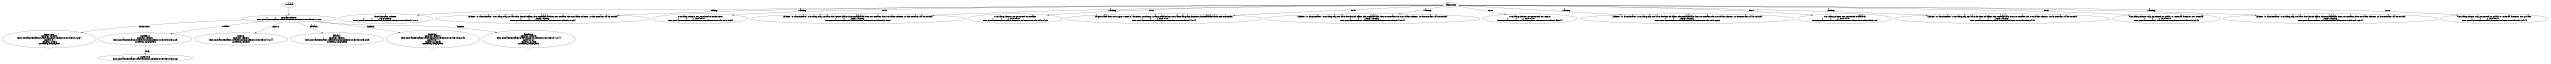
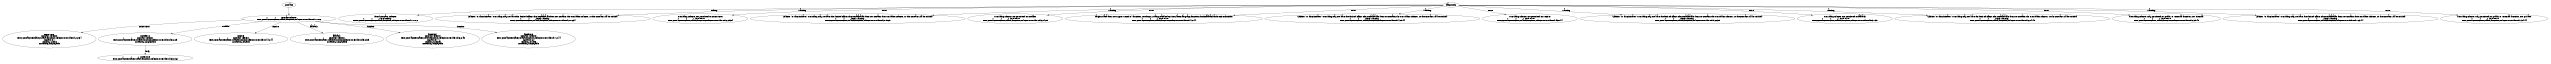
  strict digraph {
    n1 [label="contract selector\ntests/contract_testcases/solana/functions/selector_override.sol:1:1-8:2"]
    n2 [label="constructor \ncontract: selector\ntests/contract_testcases/solana/functions/selector_override.sol:2:2-34\nsignature ()\nvisibility public\nmutability nonpayable"]
    n3 [label="modifier m\ncontract: selector\ntests/contract_testcases/solana/functions/selector_override.sol:3:2-29\nmutability nonpayable"]
    n4 [label="receive \ncontract: selector\ntests/contract_testcases/solana/functions/selector_override.sol:4:2-44\nmutability payable"]
    n5 [label="fallback \ncontract: selector\ntests/contract_testcases/solana/functions/selector_override.sol:5:2-39\nmutability nonpayable"]
    n6 [label="function i\ncontract: selector\ntests/contract_testcases/solana/functions/selector_override.sol:6:2-45\nsignature i()\nvisibility internal\nmutability nonpayable"]
    n7 [label="function p\ncontract: selector\ntests/contract_testcases/solana/functions/selector_override.sol:7:2-44\nsignature p()\nvisibility private\nmutability nonpayable"]
    n8 [label="undersore\ntests/contract_testcases/solana/functions/selector_override.sol:3:31-32"]
    n9 [label="found contract 'selector'\nlevel Debug\ntests/contract_testcases/solana/functions/selector_override.sol:1:1-8:2"]
    n10 [label="Selector (or discriminator) overriding may not have the desired effect. The metadata file does not contains the overridden selector, so the contract will be unused.\nlevel Warning\ntests/contract_testcases/solana/functions/selector_override.sol:2:16-34"]
    n11 [label="overriding selector not permitted on constructor\nlevel Error\ntests/contract_testcases/solana/functions/selector_override.sol:2:25-34"]
    n12 [label="Selector (or discriminator) overriding may not have the desired effect. The metadata file does not contains the overridden selector, so the contract will be unused.\nlevel Warning\ntests/contract_testcases/solana/functions/selector_override.sol:3:15-29"]
    n13 [label="overriding selector not permitted on modifier\nlevel Error\ntests/contract_testcases/solana/functions/selector_override.sol:3:24-29"]
    n14 [label="target solana does not support receive() functions, see https://solang.readthedocs.io/en/latest/language/functions.html#fallback-and-receive-function\nlevel Error\ntests/contract_testcases/solana/functions/selector_override.sol:4:2-44"]
    n15 [label="Selector (or discriminator) overriding may not have the desired effect. The metadata file does not contains the overridden selector, so the contract will be unused.\nlevel Warning\ntests/contract_testcases/solana/functions/selector_override.sol:4:29-44"]
    n16 [label="overriding selector not permitted on receive\nlevel Error\ntests/contract_testcases/solana/functions/selector_override.sol:4:38-44"]
    n17 [label="Selector (or discriminator) overriding may not have the desired effect. The metadata file does not contains the overridden selector, so the contract will be unused.\nlevel Warning\ntests/contract_testcases/solana/functions/selector_override.sol:5:22-39"]
    n18 [label="overriding selector not permitted on fallback\nlevel Error\ntests/contract_testcases/solana/functions/selector_override.sol:5:31-39"]
    n19 [label="Selector (or discriminator) overriding may not have the desired effect. The metadata file does not contains the overridden selector, so the contract will be unused.\nlevel Warning\ntests/contract_testcases/solana/functions/selector_override.sol:6:24-45"]
    n20 [label="overriding selector only permitted on 'public' or 'external' function, not 'internal'\nlevel Error\ntests/contract_testcases/solana/functions/selector_override.sol:6:35-45"]
    n21 [label="Selector (or discriminator) overriding may not have the desired effect. The metadata file does not contains the overridden selector, so the contract will be unused.\nlevel Warning\ntests/contract_testcases/solana/functions/selector_override.sol:7:23-44"]
    n22 [label="overriding selector only permitted on 'public' or 'external' function, not 'private'\nlevel Error\ntests/contract_testcases/solana/functions/selector_override.sol:7:34-44"]
-   contracts [label=metadata]
+   contracts
    diagnostics
    n1 -> n2 [label=constructor]
    n1 -> n3 [label=modifier]
    n1 -> n4 [label=receive]
    n1 -> n5 [label=fallback]
    n1 -> n6 [label=function]
    n1 -> n7 [label=function]
    n3 -> n8 [label=body]
    contracts -> n1
    diagnostics -> n9 [label=Debug]
    diagnostics -> n10 [label=Warning]
    diagnostics -> n11 [label=Error]
    diagnostics -> n12 [label=Warning]
    diagnostics -> n13 [label=Error]
    diagnostics -> n14 [label=Error]
    diagnostics -> n15 [label=Warning]
    diagnostics -> n16 [label=Error]
    diagnostics -> n17 [label=Warning]
    diagnostics -> n18 [label=Error]
    diagnostics -> n19 [label=Warning]
    diagnostics -> n20 [label=Error]
    diagnostics -> n21 [label=Warning]
    diagnostics -> n22 [label=Error]
  }
